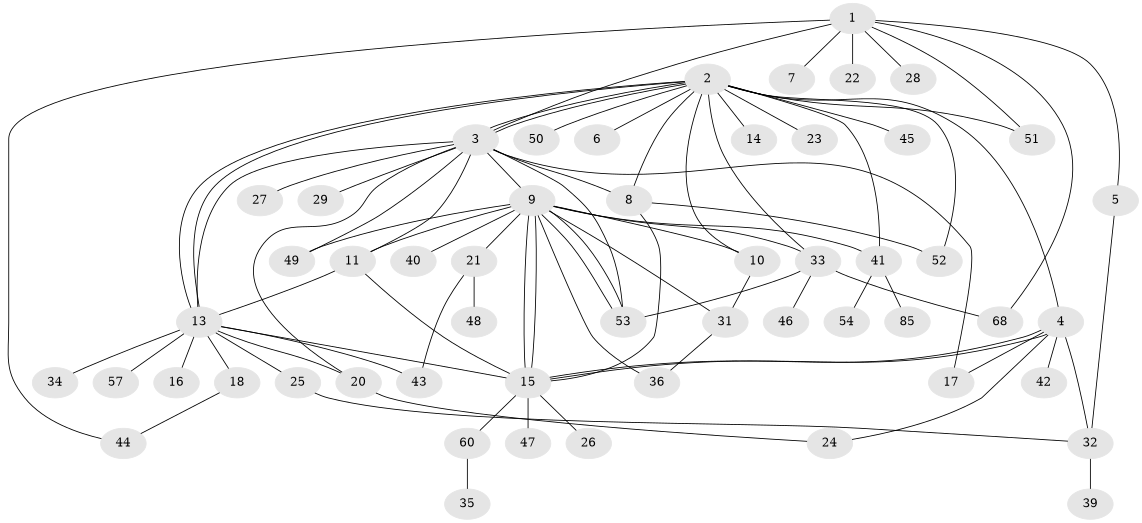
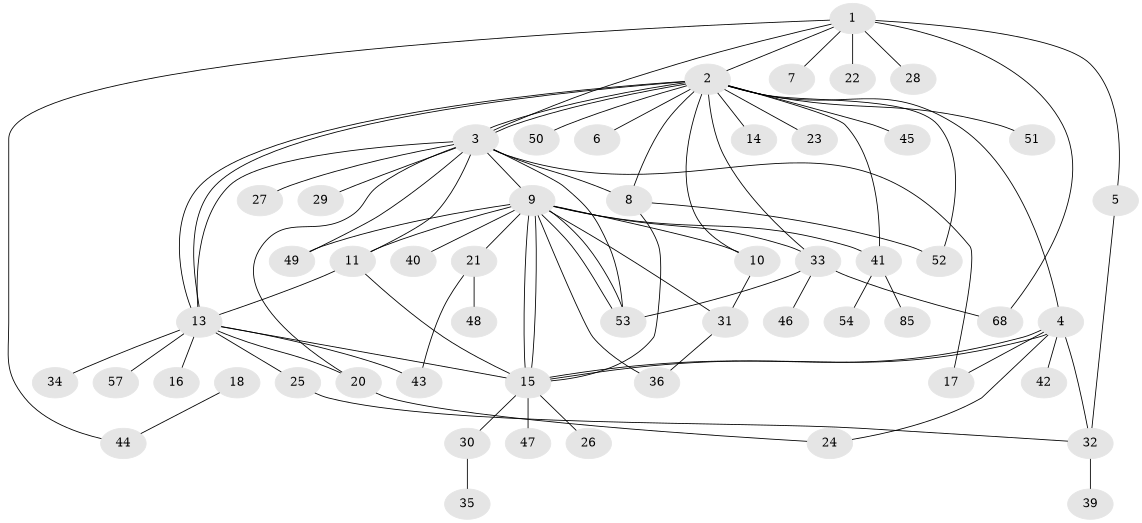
  graph {
    node [color=gray90 style=filled]
    1
    2
    3
    5
    7
    22
    28
    n8 [label=68]
    44
    4
    6
    8
    10
    13
    14
    23
    33
    41
    45
    50
    51
    52
    9
    11
    17
    20
    27
    29
    49
    53
    32
    15
    24
    42
    31
    16
    18
    25
    34
    n40 [label=57]
    43
    46
    54
    n44 [label=85]
    21
    36
    40
    26
-   30 [label=60]
+   30
    47
    39
    48
    35
-   1 -- 51
+   1 -- 2
    1 -- 3
    1 -- 5
    1 -- 7
    1 -- 22
    1 -- 28
    1 -- n8
    1 -- 44
    2 -- 3
    2 -- 3
    2 -- 4
    2 -- 6
    2 -- 8
    2 -- 10
    2 -- 13
    2 -- 13
    2 -- 14
    2 -- 23
    2 -- 33
    2 -- 41
    2 -- 45
    2 -- 50
    2 -- 51
    2 -- 52
    3 -- 8
    3 -- 13
    3 -- 9
    3 -- 11
    3 -- 17
    3 -- 20
    3 -- 27
    3 -- 29
    3 -- 49
    3 -- 53
    5 -- 32
    4 -- 17
    4 -- 32
    4 -- 15
    4 -- 15
    4 -- 24
    4 -- 42
    8 -- 52
    8 -- 15
    10 -- 31
    13 -- 20
    13 -- 15
    13 -- 16
-   13 -- 18
    13 -- 25
    13 -- 34
    13 -- n40
    13 -- 43
    33 -- n8
    33 -- 53
    33 -- 46
    41 -- 54
    41 -- n44
    9 -- 10
    9 -- 33
    9 -- 41
    9 -- 11
    9 -- 49
    9 -- 53
    9 -- 53
    9 -- 15
    9 -- 15
    9 -- 31
    9 -- 21
    9 -- 36
    9 -- 40
    11 -- 13
    11 -- 15
    20 -- 24
    32 -- 39
    15 -- 26
    15 -- 30
    15 -- 47
    31 -- 36
    18 -- 44
    25 -- 32
    21 -- 43
    21 -- 48
    30 -- 35
  }
